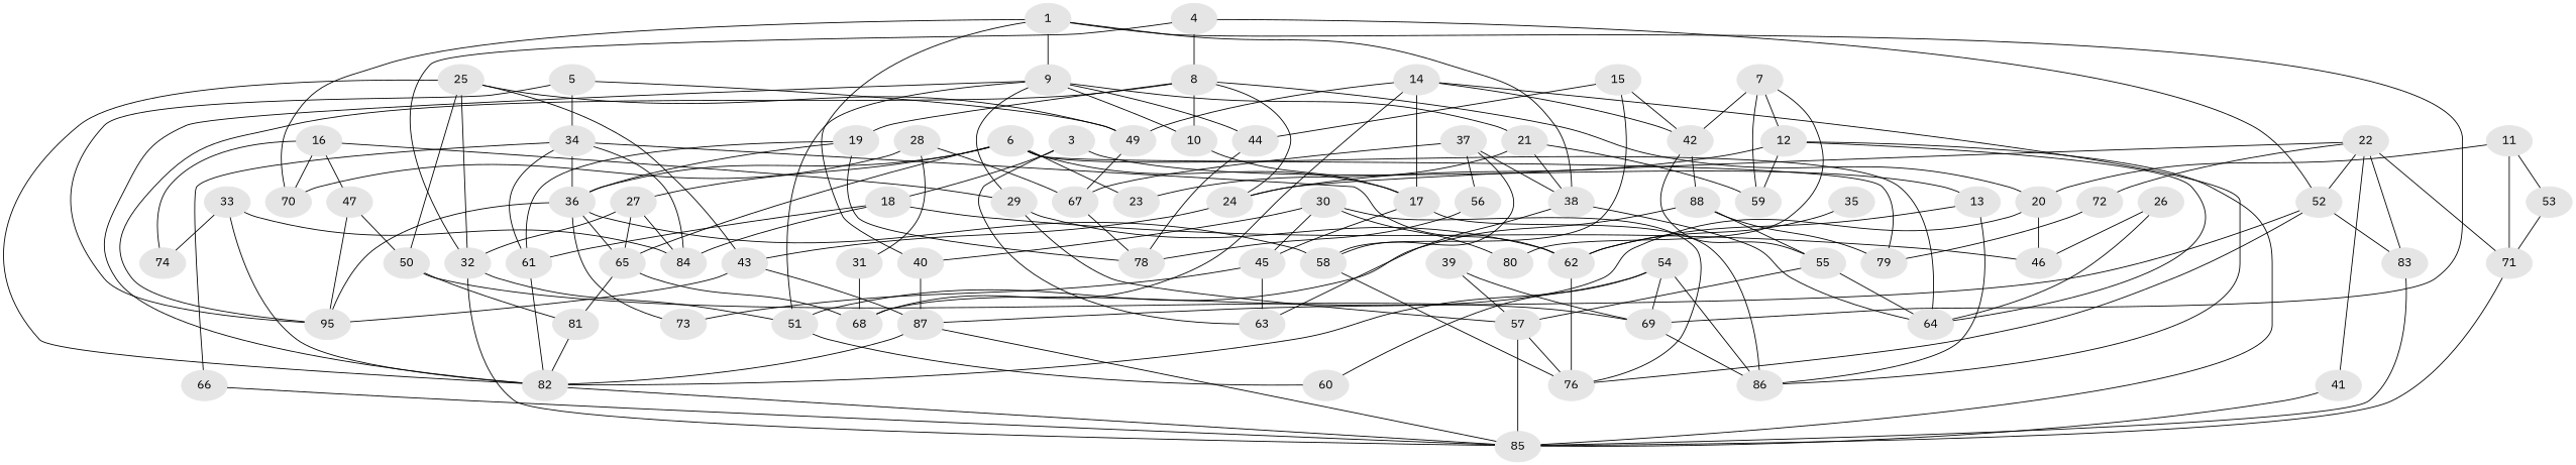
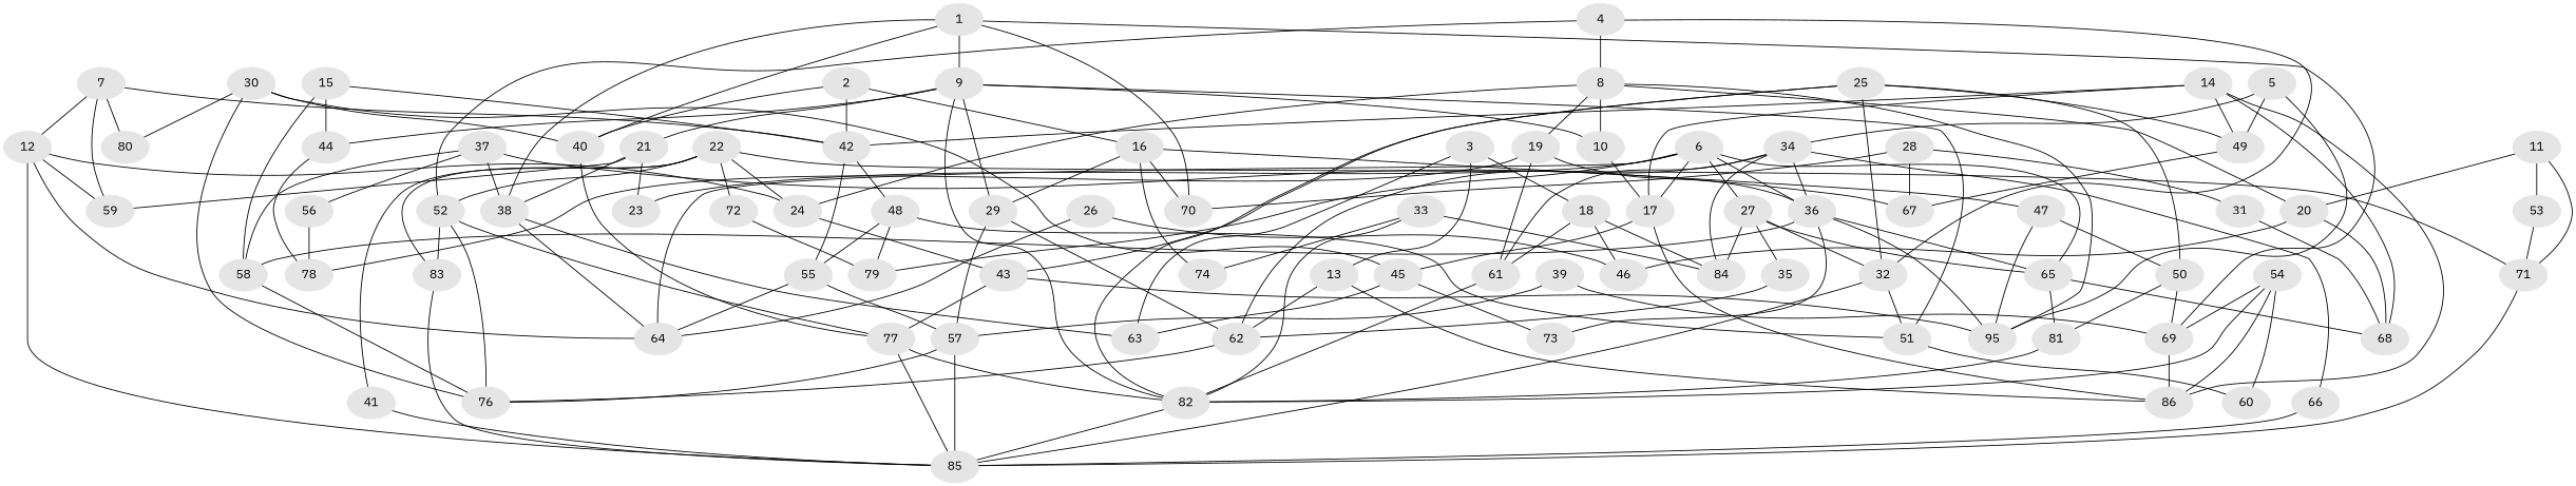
  graph {
    fontname="IBM Plex Sans"
    node [color=gray90 fontname="IBM Plex Sans" style=filled]
    edge [fontname="IBM Plex Sans"]
    1
    9
    38
    40
    69
    70
    10
    21
    29
    44
    51
    82
    63
    64
-   77 [label=87]
+   77
    86
+   2
    16
    42
    47
    74
-   48 [label=88]
+   48
    55
    3
    13
    18
    62
    46
    61
    84
    4
    8
    32
    52
    n35 [label=95]
    19
    20
    24
    85
    83
    76
    5
    34
    49
    36
    66
    67
    6
    17
    23
    27
    65
    79
    45
    35
    58
    73
    68
    81
    7
    12
    59
    80
    78
    43
    57
    60
    11
    53
    71
    14
    15
    50
    22
    72
    41
    25
    26
    28
    31
    30
    33
    37
    56
    39
    54
    1 -- 9
    1 -- 38
    1 -- 40
    1 -- 69
    1 -- 70
    9 -- 10
    9 -- 21
    9 -- 29
    9 -- 44
    9 -- 51
    9 -- 82
    38 -- 63
    38 -- 64
    40 -- 77
    69 -- 86
    10 -- 17
    21 -- 38
    21 -- 23
    21 -- 59
    29 -- 62
    29 -- 57
    44 -- 78
    51 -- 60
    82 -- 85
    77 -- 82
    77 -- 85
+   2 -- 40
+   2 -- 16
+   2 -- 42
    16 -- 70
    16 -- 29
    16 -- 47
    16 -- 74
    42 -- 48
    42 -- 55
    47 -- n35
    47 -- 50
    48 -- 51
    48 -- 55
    48 -- 79
    55 -- 64
    55 -- 57
    3 -- 63
    3 -- 13
    3 -- 18
    13 -- 86
    13 -- 62
    18 -- 46
    18 -- 61
    18 -- 84
    62 -- 76
    61 -- 82
    4 -- 8
    4 -- 32
    4 -- 52
    8 -- 10
    8 -- n35
    8 -- 19
    8 -- 20
    8 -- 24
    32 -- 51
    32 -- 85
    52 -- 77
    52 -- 83
    52 -- 76
    19 -- 61
    19 -- 36
    19 -- 78
    20 -- 46
    20 -- 68
    24 -- 43
    83 -- 85
    5 -- n35
    5 -- 34
    5 -- 49
    34 -- 62
    34 -- 61
    34 -- 84
    34 -- 36
    34 -- 66
    49 -- 67
    36 -- n35
    36 -- 65
    36 -- 58
    36 -- 73
    66 -- 85
-   67 -- 78
    6 -- 64
    6 -- 36
    6 -- 17
    6 -- 23
    6 -- 27
    6 -- 65
    6 -- 79
    17 -- 86
    17 -- 45
    27 -- 84
    27 -- 32
    27 -- 65
+   27 -- 35
    65 -- 68
    65 -- 81
    45 -- 63
    45 -- 73
    35 -- 62
    58 -- 76
    81 -- 82
    7 -- 42
    7 -- 12
    7 -- 59
    7 -- 80
    12 -- 64
    12 -- 24
    12 -- 85
    12 -- 59
    43 -- 77
    43 -- n35
    57 -- 85
    57 -- 76
    11 -- 20
    11 -- 53
    11 -- 71
    53 -- 71
    71 -- 85
    14 -- 86
    14 -- 42
    14 -- 49
    14 -- 17
    14 -- 68
    15 -- 44
    15 -- 42
    15 -- 58
    50 -- 69
    50 -- 81
    22 -- 52
    22 -- 24
    22 -- 83
    22 -- 71
    22 -- 72
    22 -- 41
    72 -- 79
    41 -- 85
    25 -- 82
    25 -- 32
    25 -- 49
    25 -- 43
    25 -- 50
    26 -- 64
    26 -- 46
    28 -- 70
    28 -- 67
    28 -- 31
    31 -- 68
    30 -- 40
    30 -- 76
    30 -- 45
    30 -- 80
    33 -- 82
    33 -- 74
    33 -- 84
    37 -- 38
    37 -- 67
    37 -- 58
    37 -- 56
    56 -- 78
    39 -- 69
    39 -- 57
    54 -- 69
    54 -- 82
    54 -- 86
    54 -- 60
  }
